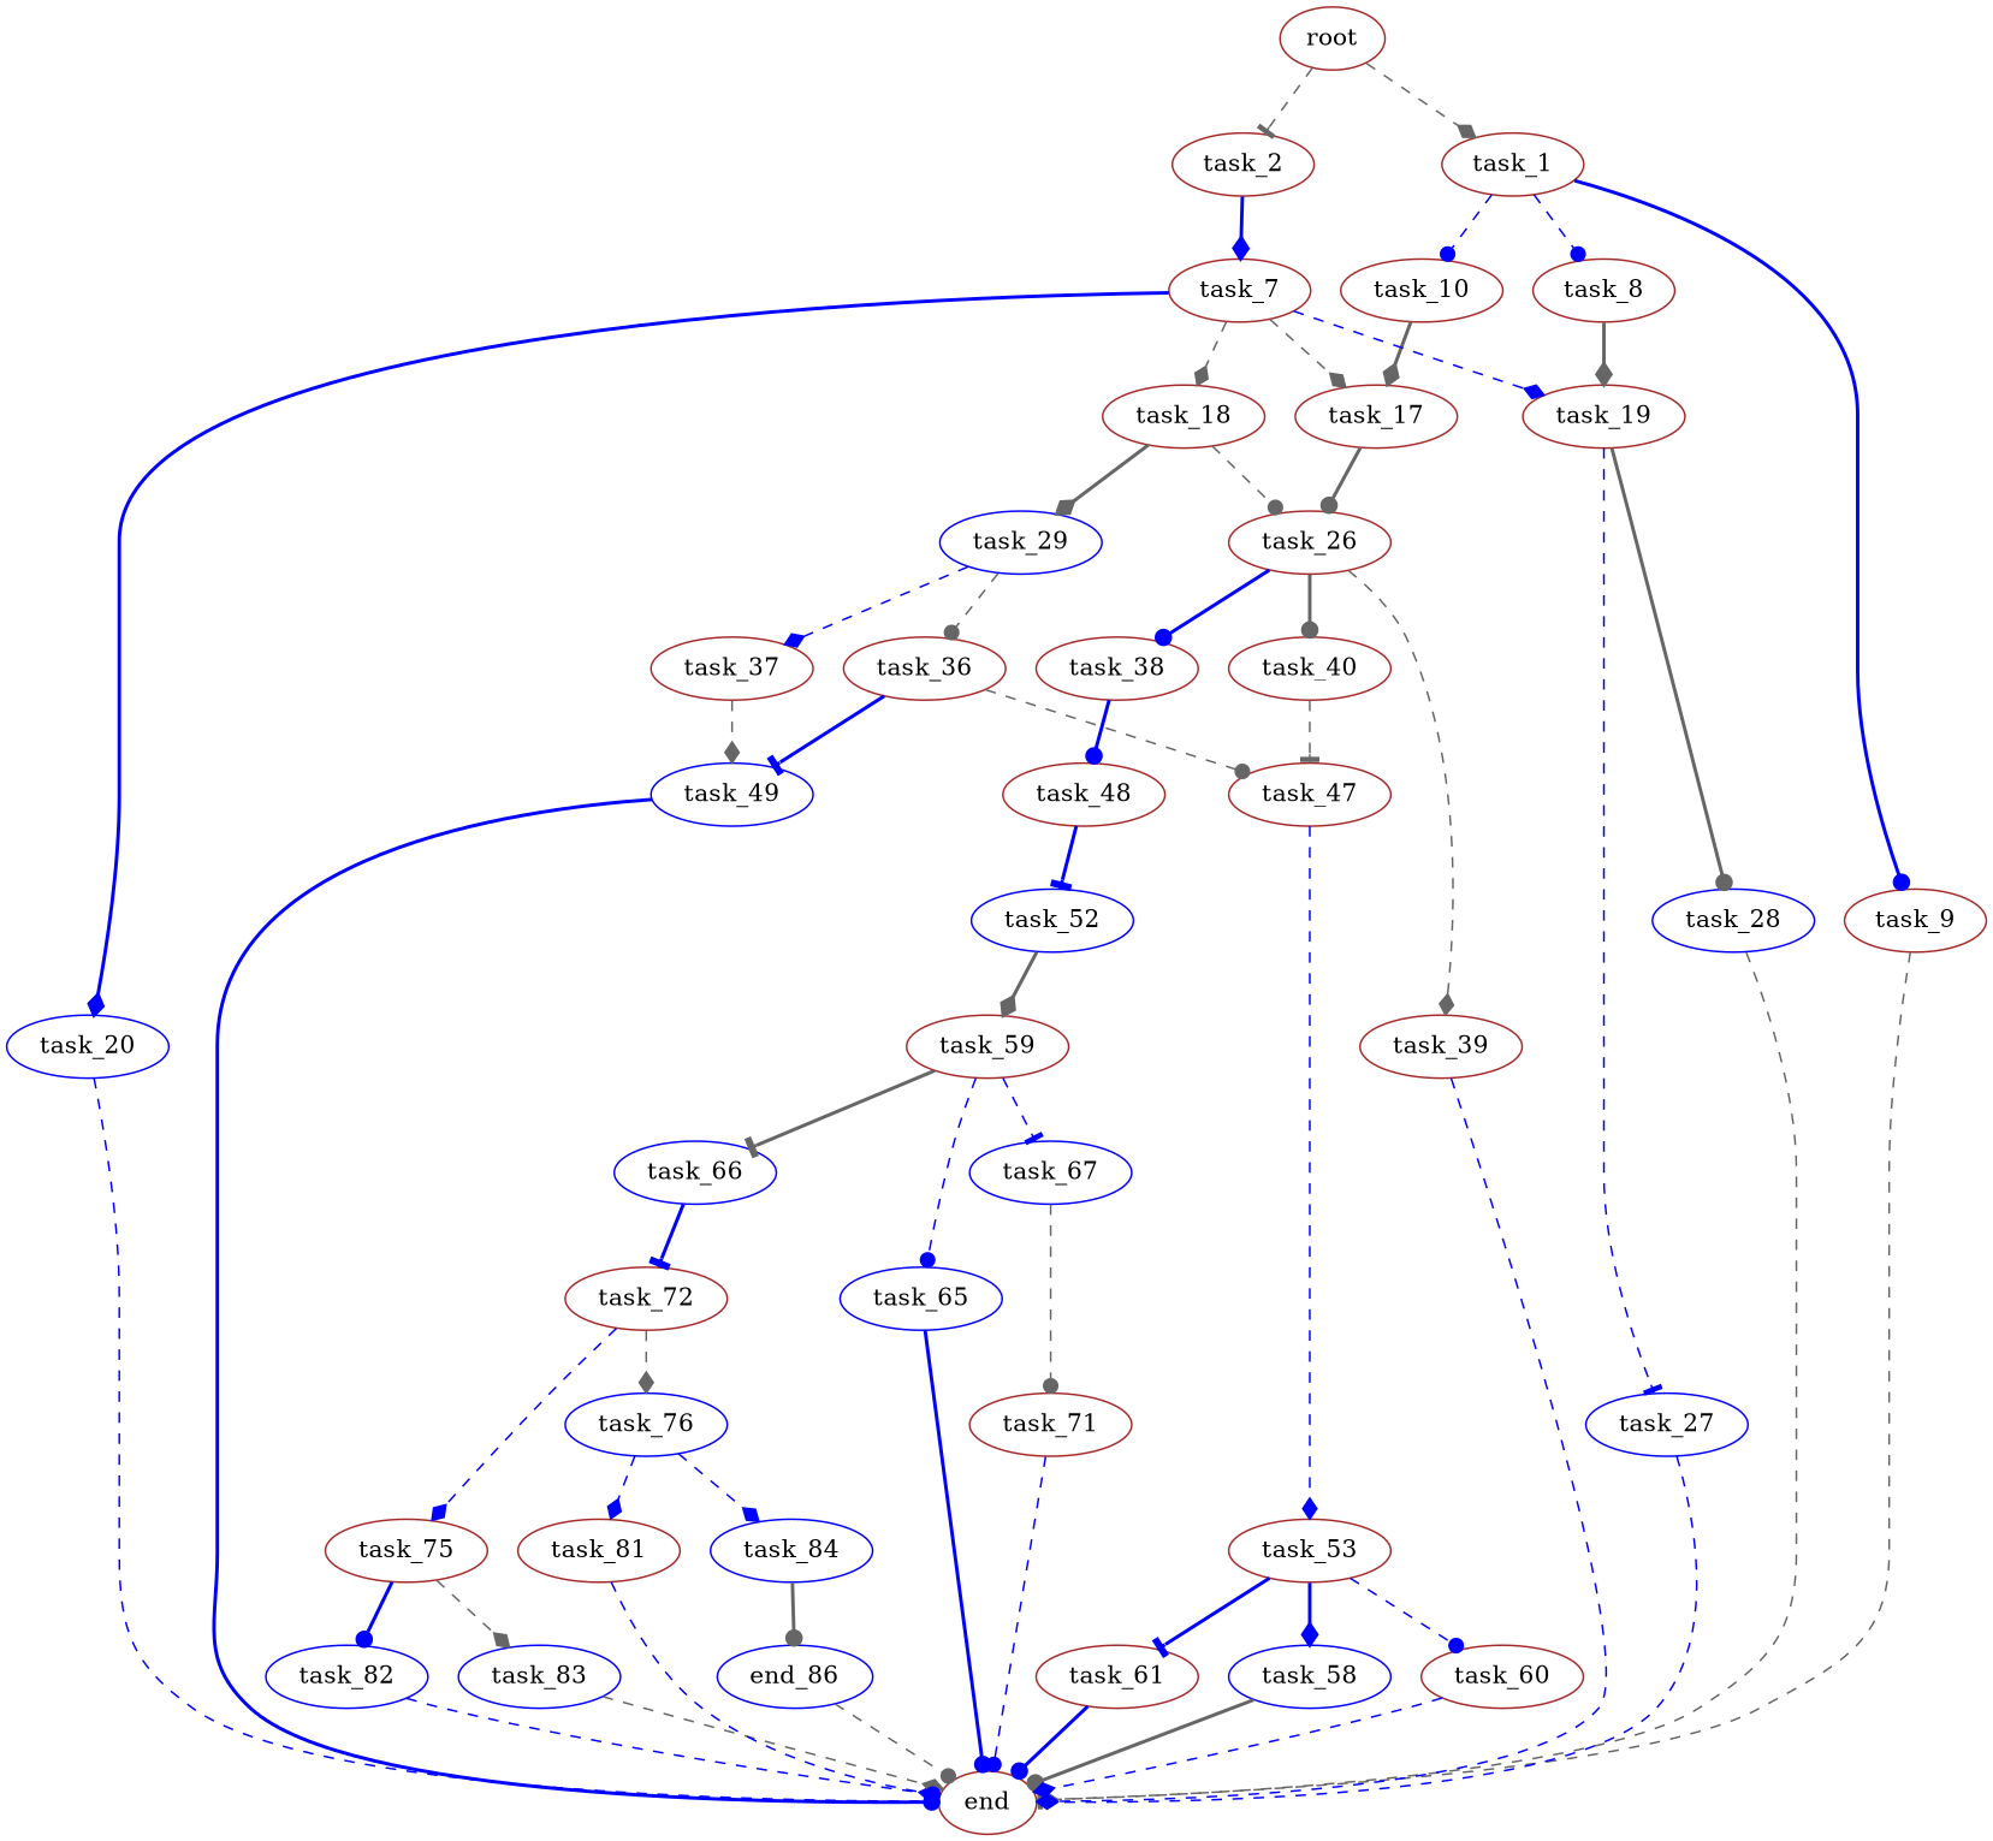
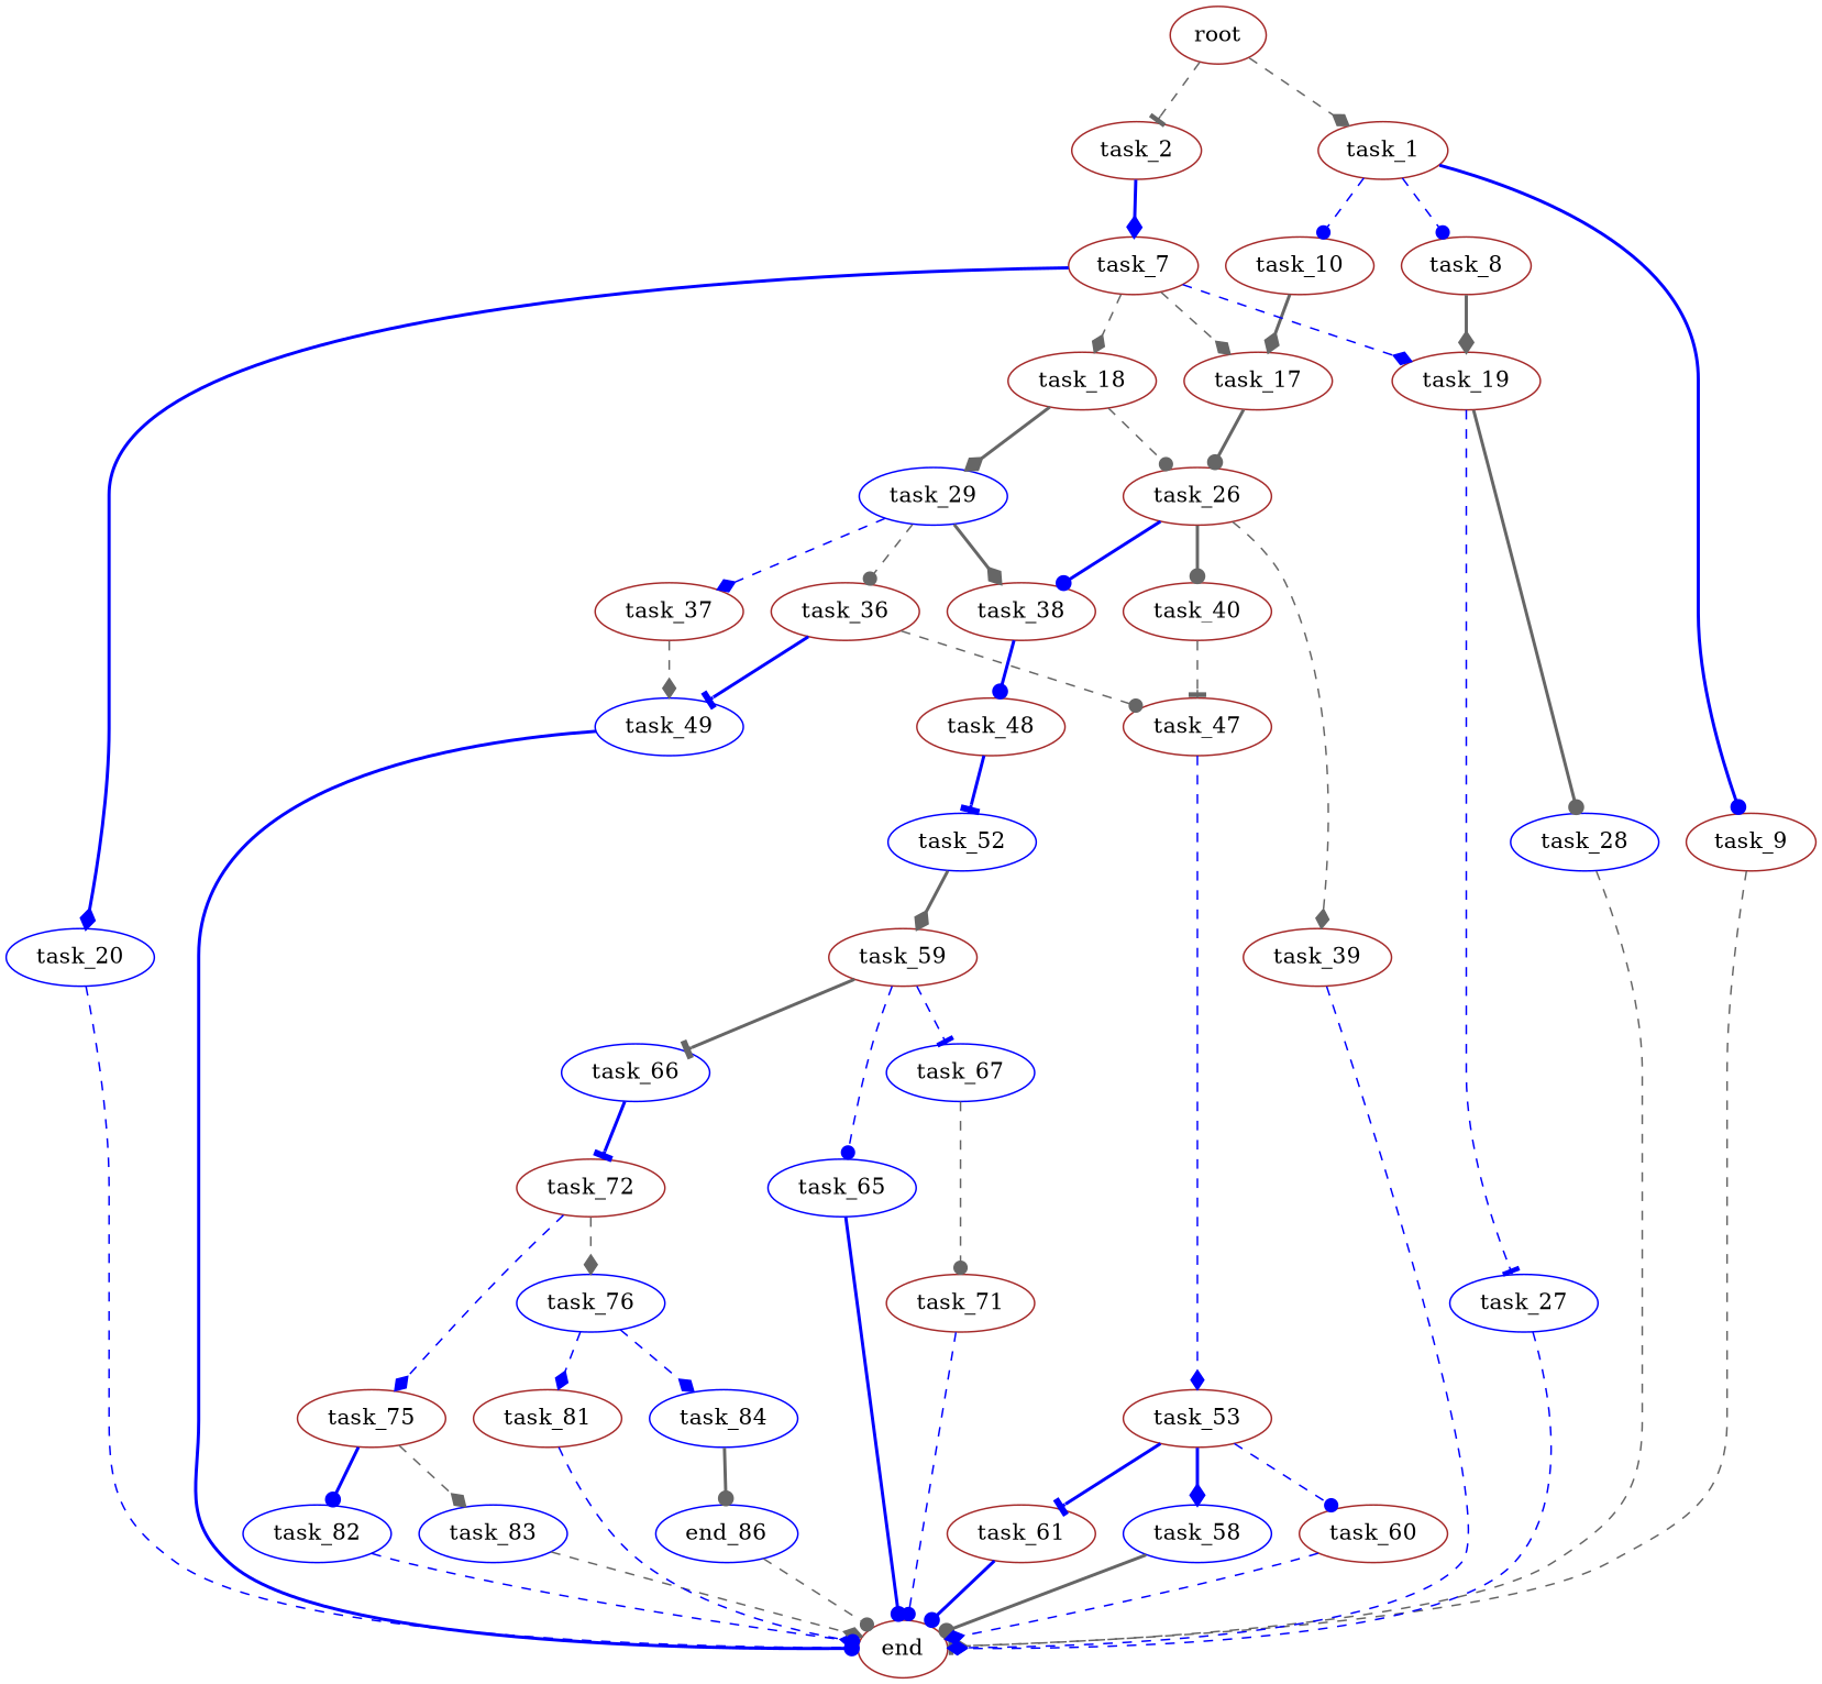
  digraph {
    node [color=brown]
    edge [arrowhead=diamond color=blue style=dashed]
    root
    task_1
    task_2
    task_8
    task_9
    task_10
    task_7
    task_19
    end
    task_17
    task_18
    task_20 [color=blue]
    task_26
    task_29 [color=blue]
    task_27 [color=blue]
    task_28 [color=blue]
    task_38
    task_39
    task_40
    task_36
    task_37
    task_48
    task_47
    task_49 [color=blue]
    task_53
    task_52 [color=blue]
    task_58 [color=blue]
    task_60
    task_61
    task_59
    task_65 [color=blue]
    task_66 [color=blue]
    task_67 [color=blue]
    task_72
    task_71
    task_75
    task_76 [color=blue]
    task_82 [color=blue]
    task_83 [color=blue]
    task_81
    task_84 [color=blue]
    n42 [color=blue label=end_86]
    root -> task_1 [color=gray40]
    root -> task_2 [arrowhead=tee color=gray40]
    task_1 -> task_8 [arrowhead=dot]
    task_1 -> task_9 [arrowhead=dot style=bold]
    task_1 -> task_10 [arrowhead=dot]
    task_2 -> task_7 [style=bold]
    task_8 -> task_19 [color=gray40 style=bold]
    task_9 -> end [arrowhead=tee color=gray40]
    task_10 -> task_17 [color=gray40 style=bold]
    task_7 -> task_19
    task_7 -> task_17 [color=gray40]
    task_7 -> task_18 [color=gray40]
    task_7 -> task_20 [style=bold]
    task_19 -> task_27 [arrowhead=tee]
    task_19 -> task_28 [arrowhead=dot color=gray40 style=bold]
    task_17 -> task_26 [arrowhead=dot color=gray40 style=bold]
    task_18 -> task_26 [arrowhead=dot color=gray40]
    task_18 -> task_29 [color=gray40 style=bold]
    task_20 -> end [arrowhead=dot]
    task_26 -> task_38 [arrowhead=dot style=bold]
    task_26 -> task_39 [color=gray40]
    task_26 -> task_40 [arrowhead=dot color=gray40 style=bold]
+   task_29 -> task_38 [color=gray40 style=bold]
    task_29 -> task_36 [arrowhead=dot color=gray40]
    task_29 -> task_37
    task_27 -> end
    task_28 -> end [color=gray40]
    task_38 -> task_48 [arrowhead=dot style=bold]
    task_39 -> end
    task_40 -> task_47 [arrowhead=tee color=gray40]
    task_36 -> task_47 [arrowhead=dot color=gray40]
    task_36 -> task_49 [arrowhead=tee style=bold]
    task_37 -> task_49 [color=gray40]
    task_48 -> task_52 [arrowhead=tee style=bold]
    task_47 -> task_53
    task_49 -> end [arrowhead=dot style=bold]
    task_53 -> task_58 [style=bold]
    task_53 -> task_60 [arrowhead=dot]
    task_53 -> task_61 [arrowhead=tee style=bold]
    task_52 -> task_59 [color=gray40 style=bold]
    task_58 -> end [arrowhead=dot color=gray40 style=bold]
    task_60 -> end
    task_61 -> end [arrowhead=dot style=bold]
    task_59 -> task_65 [arrowhead=dot]
    task_59 -> task_66 [arrowhead=tee color=gray40 style=bold]
    task_59 -> task_67 [arrowhead=tee]
    task_65 -> end [arrowhead=dot style=bold]
    task_66 -> task_72 [arrowhead=tee style=bold]
    task_67 -> task_71 [arrowhead=dot color=gray40]
    task_72 -> task_75
    task_72 -> task_76 [color=gray40]
    task_71 -> end [arrowhead=dot]
    task_75 -> task_82 [arrowhead=dot style=bold]
    task_75 -> task_83 [color=gray40]
    task_76 -> task_81
    task_76 -> task_84
    task_82 -> end
    task_83 -> end [color=gray40]
    task_81 -> end [arrowhead=dot]
    task_84 -> n42 [arrowhead=dot color=gray40 style=bold]
    n42 -> end [arrowhead=dot color=gray40]
  }
